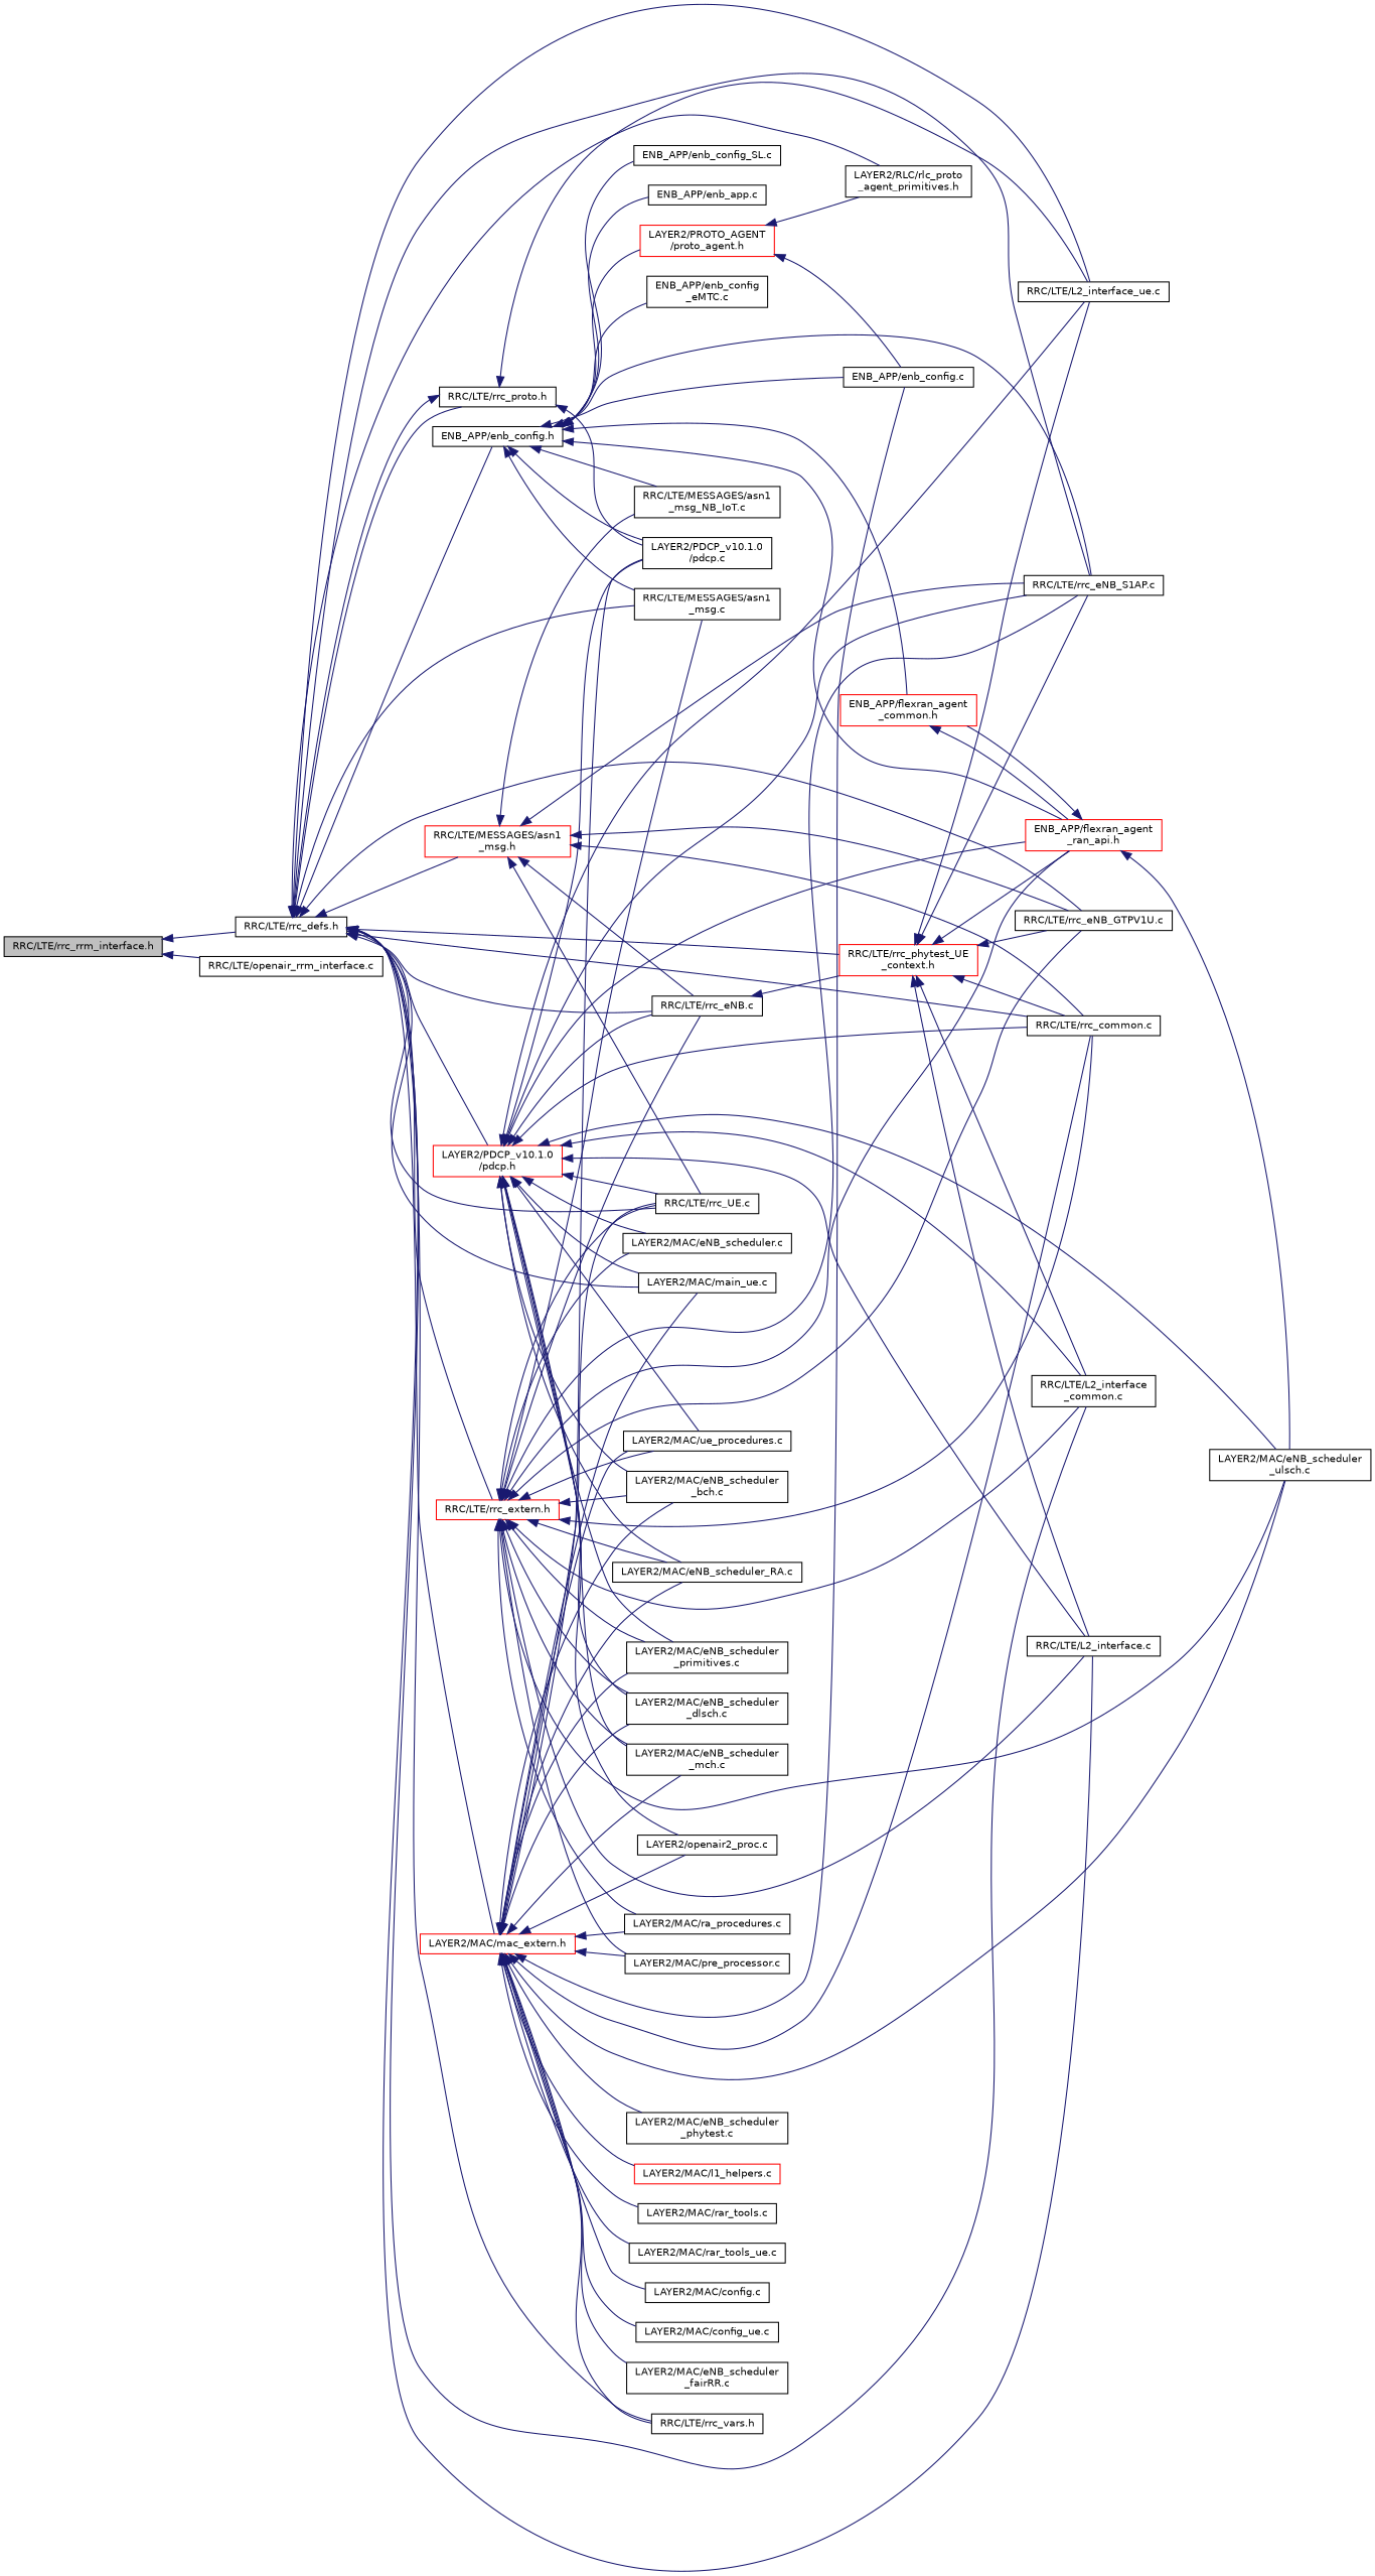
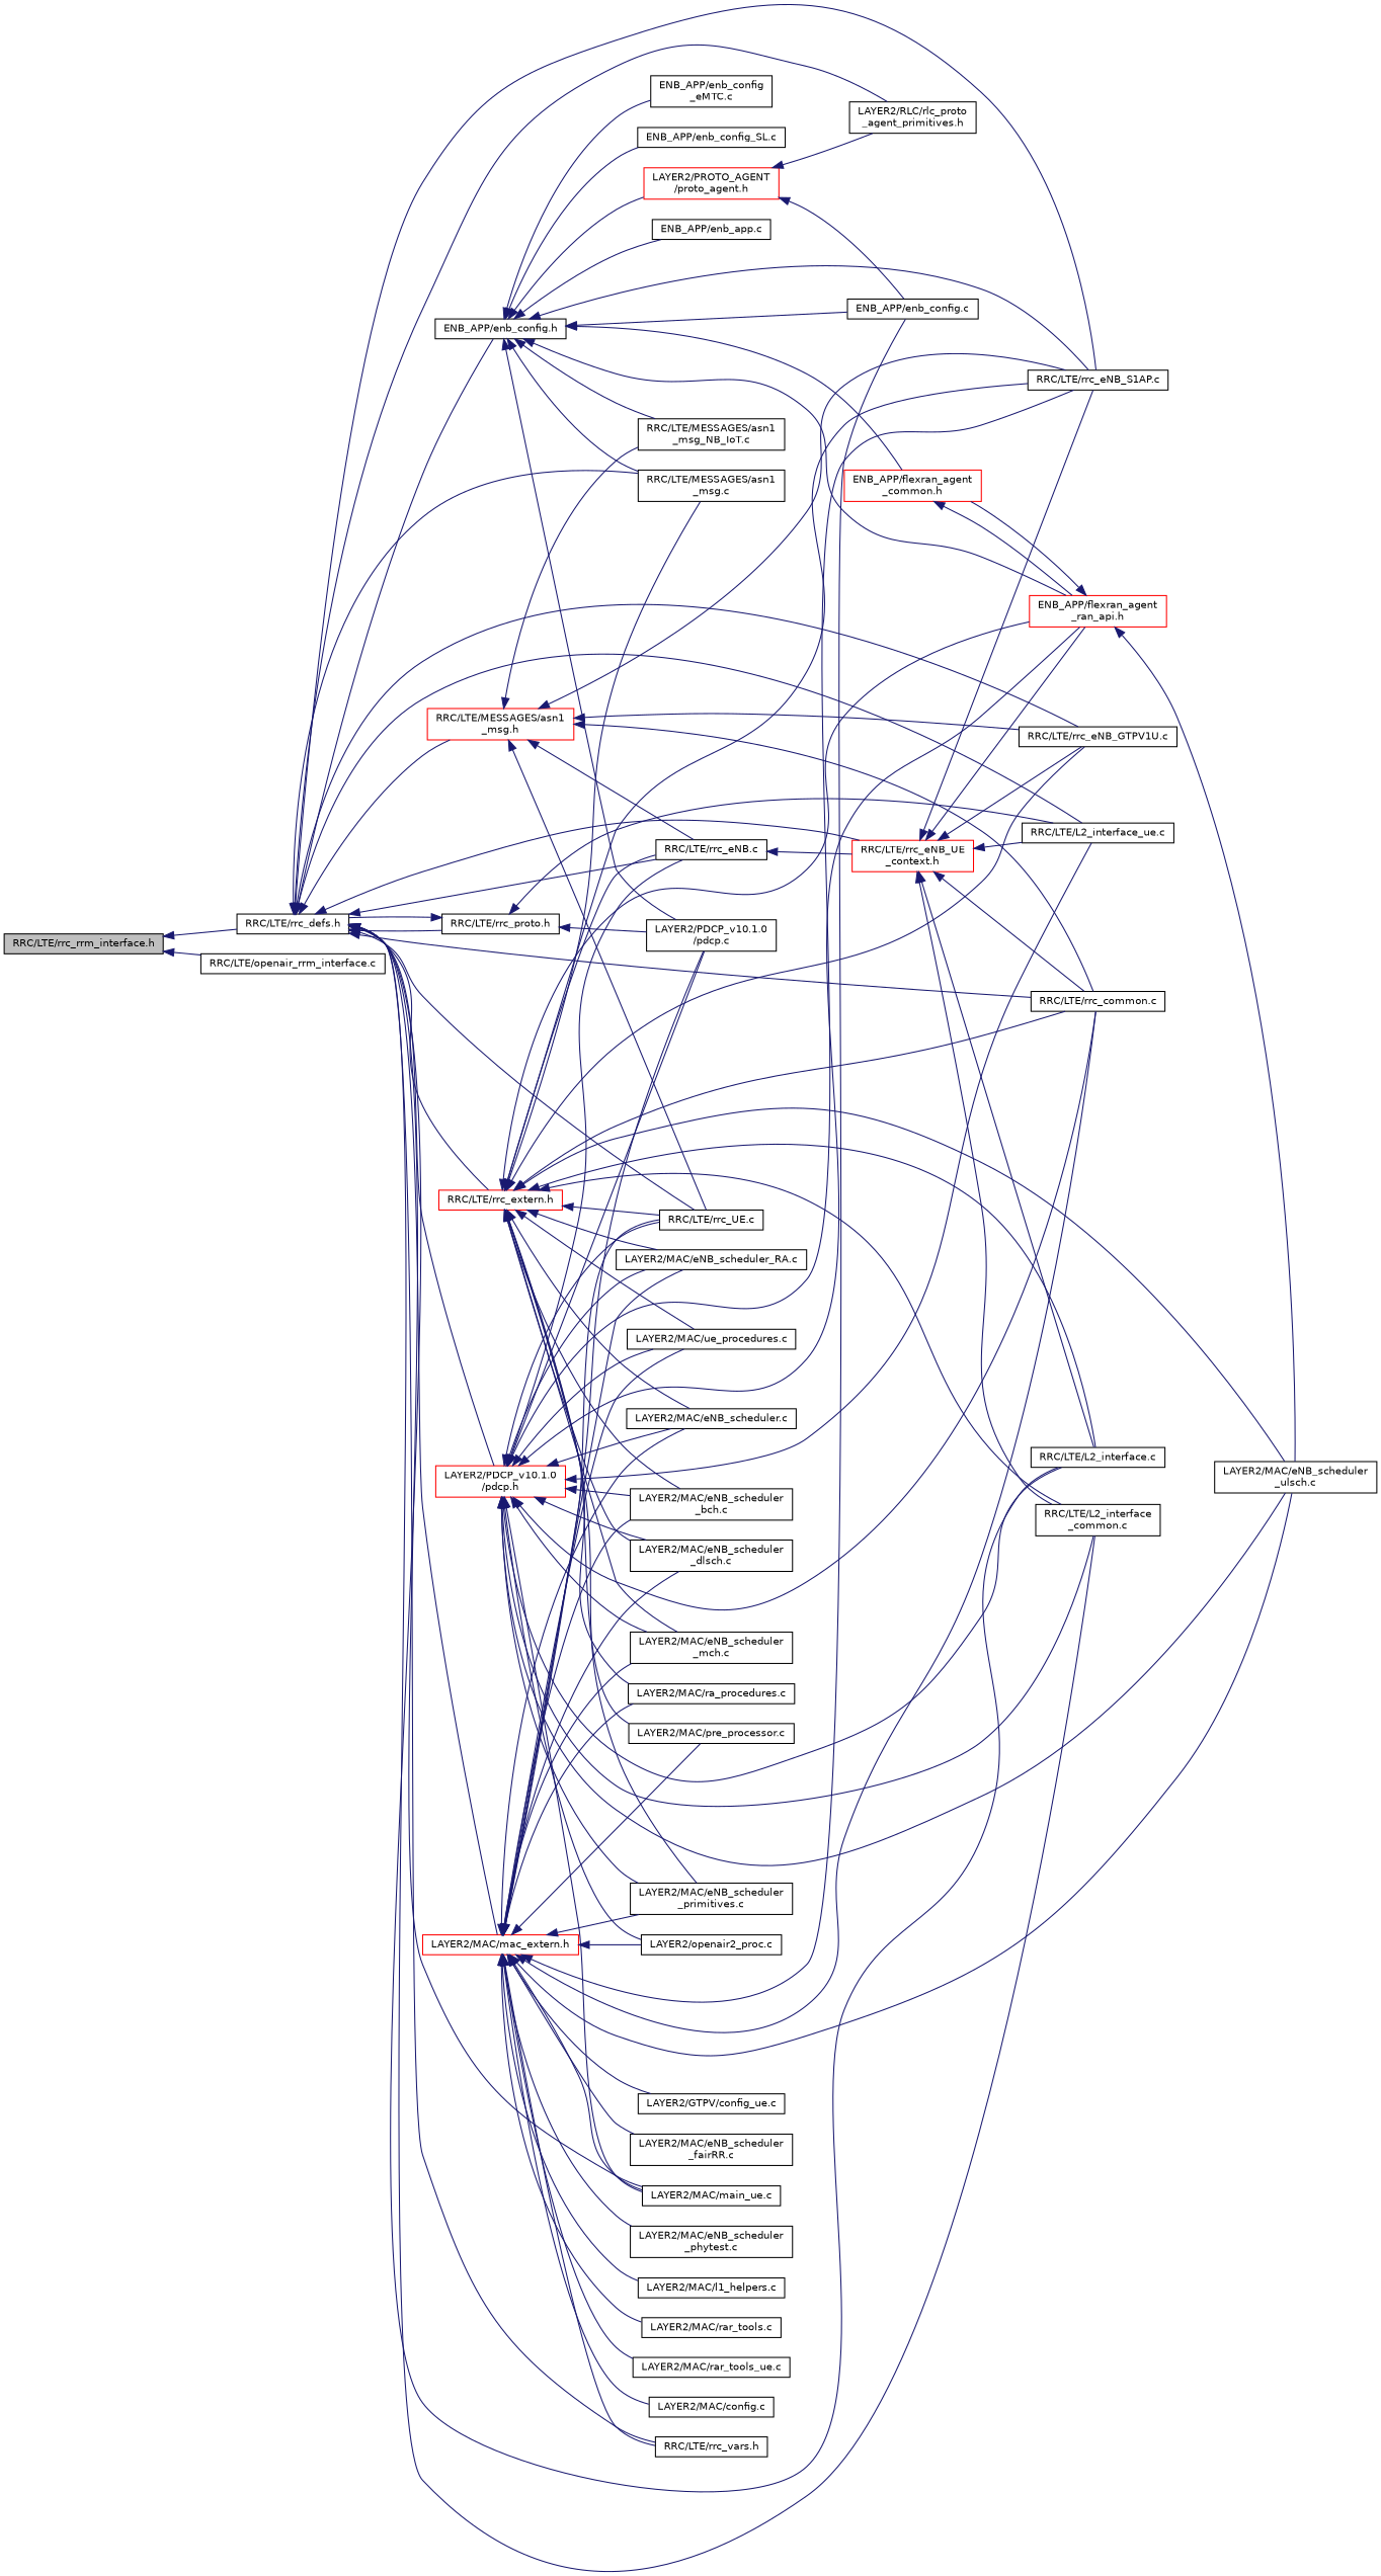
  digraph {
    rankdir=LR
    node [color=black fillcolor=white fontname=Helvetica fontsize=10 shape=record style=filled]
    edge [color=midnightblue dir=back fontname=Helvetica fontsize=10 labelfontname=Helvetica labelfontsize=10 style=solid]
    n1 [fillcolor=grey75 fontcolor=black height=0.2 label="RRC/LTE/rrc_rrm_interface.h" width=0.4]
    n2 [height=0.2 label="RRC/LTE/rrc_defs.h" width=0.4]
    n3 [height=0.2 label="RRC/LTE/openair_rrm_interface.c" width=0.4]
    n4 [height=0.2 label="ENB_APP/enb_config.h" width=0.4]
    n5 [height=0.2 label="LAYER2/RLC/rlc_proto\l_agent_primitives.h" width=0.4]
    n6 [height=0.2 label="RRC/LTE/MESSAGES/asn1\l_msg.c" width=0.4]
    n7 [height=0.2 label="RRC/LTE/rrc_eNB_S1AP.c" width=0.4]
    n8 [color=red height=0.2 label="LAYER2/MAC/mac_extern.h" width=0.4]
    n9 [height=0.2 label="LAYER2/MAC/main_ue.c" width=0.4]
    n10 [height=0.2 label="RRC/LTE/rrc_common.c" width=0.4]
    n11 [height=0.2 label="RRC/LTE/rrc_UE.c" width=0.4]
    n12 [height=0.2 label="RRC/LTE/rrc_vars.h" width=0.4]
    n13 [color=red height=0.2 label="LAYER2/PDCP_v10.1.0\l/pdcp.h" width=0.4]
    n14 [height=0.2 label="RRC/LTE/L2_interface.c" width=0.4]
    n15 [height=0.2 label="RRC/LTE/L2_interface\l_common.c" width=0.4]
    n16 [height=0.2 label="RRC/LTE/L2_interface_ue.c" width=0.4]
    n17 [height=0.2 label="RRC/LTE/rrc_eNB.c" width=0.4]
    n18 [color=red height=0.2 label="RRC/LTE/MESSAGES/asn1\l_msg.h" width=0.4]
    n19 [height=0.2 label="RRC/LTE/rrc_eNB_GTPV1U.c" width=0.4]
-   n20 [color=red height=0.2 label="RRC/LTE/rrc_phytest_UE\l_context.h" width=0.4]
+   n20 [color=red height=0.2 label="RRC/LTE/rrc_eNB_UE\l_context.h" width=0.4]
    n21 [color=red height=0.2 label="RRC/LTE/rrc_extern.h" width=0.4]
    n22 [height=0.2 label="RRC/LTE/rrc_proto.h" width=0.4]
    n23 [height=0.2 label="ENB_APP/enb_app.c" width=0.4]
    n24 [height=0.2 label="ENB_APP/enb_config.c" width=0.4]
    n25 [height=0.2 label="ENB_APP/enb_config\l_eMTC.c" width=0.4]
    n26 [height=0.2 label="ENB_APP/enb_config_SL.c" width=0.4]
    n27 [color=red height=0.2 label="ENB_APP/flexran_agent\l_common.h" width=0.4]
    n28 [color=red height=0.2 label="ENB_APP/flexran_agent\l_ran_api.h" width=0.4]
    n29 [height=0.2 label="LAYER2/PDCP_v10.1.0\l/pdcp.c" width=0.4]
    n30 [color=red height=0.2 label="LAYER2/PROTO_AGENT\l/proto_agent.h" width=0.4]
    n31 [height=0.2 label="RRC/LTE/MESSAGES/asn1\l_msg_NB_IoT.c" width=0.4]
    n32 [height=0.2 label="LAYER2/MAC/eNB_scheduler\l_ulsch.c" width=0.4]
    n33 [height=0.2 label="LAYER2/MAC/config.c" width=0.4]
-   n34 [height=0.2 label="LAYER2/MAC/config_ue.c" width=0.4]
+   n34 [height=0.2 label="LAYER2/GTPV/config_ue.c" width=0.4]
    n35 [height=0.2 label="LAYER2/MAC/eNB_scheduler.c" width=0.4]
    n36 [height=0.2 label="LAYER2/MAC/eNB_scheduler\l_bch.c" width=0.4]
    n37 [height=0.2 label="LAYER2/MAC/eNB_scheduler\l_dlsch.c" width=0.4]
    n38 [height=0.2 label="LAYER2/MAC/eNB_scheduler\l_fairRR.c" width=0.4]
    n39 [height=0.2 label="LAYER2/MAC/eNB_scheduler\l_mch.c" width=0.4]
    n40 [height=0.2 label="LAYER2/MAC/eNB_scheduler\l_phytest.c" width=0.4]
    n41 [height=0.2 label="LAYER2/MAC/eNB_scheduler\l_primitives.c" width=0.4]
    n42 [height=0.2 label="LAYER2/MAC/eNB_scheduler_RA.c" width=0.4]
-   n43 [color=red height=0.2 label="LAYER2/MAC/l1_helpers.c" width=0.4]
+   n43 [height=0.2 label="LAYER2/MAC/l1_helpers.c" width=0.4]
    n44 [height=0.2 label="LAYER2/MAC/pre_processor.c" width=0.4]
    n45 [height=0.2 label="LAYER2/MAC/ra_procedures.c" width=0.4]
    n46 [height=0.2 label="LAYER2/MAC/rar_tools.c" width=0.4]
    n47 [height=0.2 label="LAYER2/MAC/rar_tools_ue.c" width=0.4]
    n48 [height=0.2 label="LAYER2/MAC/ue_procedures.c" width=0.4]
    n49 [height=0.2 label="LAYER2/openair2_proc.c" width=0.4]
    n1 -> n2
    n1 -> n3
    n2 -> n4
    n2 -> n5
    n2 -> n6
    n2 -> n7
    n2 -> n8
    n2 -> n9
    n2 -> n10
    n2 -> n11
    n2 -> n12
    n2 -> n13
    n2 -> n14
    n2 -> n15
    n2 -> n16
    n2 -> n17
    n2 -> n18
    n2 -> n19
    n2 -> n20
    n2 -> n21
    n2 -> n22
    n4 -> n6
    n4 -> n7
    n4 -> n23
    n4 -> n24
    n4 -> n25
    n4 -> n26
    n4 -> n27
    n4 -> n28
    n4 -> n29
    n4 -> n30
    n4 -> n31
    n8 -> n9
    n8 -> n10
    n8 -> n11
    n8 -> n12
    n8 -> n24
    n8 -> n29
    n8 -> n32
    n8 -> n33
    n8 -> n34
+   n8 -> n35
    n8 -> n36
    n8 -> n37
    n8 -> n38
    n8 -> n39
    n8 -> n40
    n8 -> n41
    n8 -> n42
    n8 -> n43
    n8 -> n44
    n8 -> n45
    n8 -> n46
    n8 -> n47
    n8 -> n48
    n8 -> n49
    n13 -> n7
    n13 -> n9
    n13 -> n10
    n13 -> n11
    n13 -> n14
    n13 -> n15
    n13 -> n16
    n13 -> n17
    n13 -> n28
    n13 -> n29
    n13 -> n32
    n13 -> n35
    n13 -> n36
    n13 -> n37
    n13 -> n39
    n13 -> n41
    n13 -> n42
    n13 -> n48
    n13 -> n49
    n17 -> n20
    n18 -> n7
    n18 -> n10
    n18 -> n11
    n18 -> n17
    n18 -> n19
    n18 -> n31
    n20 -> n7
    n20 -> n10
    n20 -> n14
    n20 -> n15
    n20 -> n16
    n20 -> n19
    n20 -> n28
    n21 -> n6
    n21 -> n7
    n21 -> n10
    n21 -> n11
    n21 -> n14
    n21 -> n15
    n21 -> n17
    n21 -> n19
    n21 -> n28
    n21 -> n32
    n21 -> n35
    n21 -> n36
    n21 -> n37
    n21 -> n39
    n21 -> n41
    n21 -> n42
    n21 -> n44
    n21 -> n45
    n21 -> n48
    n22 -> n2
    n22 -> n16
    n22 -> n29
    n27 -> n28
    n28 -> n27
    n28 -> n32
    n30 -> n5
    n30 -> n24
  }
